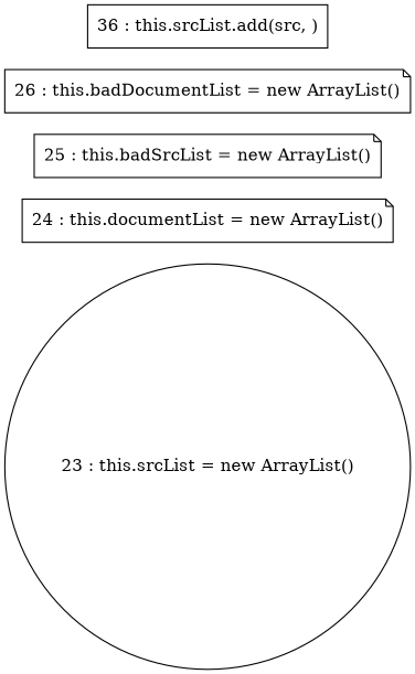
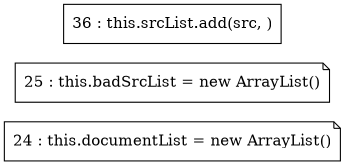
  digraph {
    rankdir=LR
    node [shape=note]
-   "23 : this.srcList = new ArrayList()" [shape=circle]
    "24 : this.documentList = new ArrayList()"
    "25 : this.badSrcList = new ArrayList()"
-   "26 : this.badDocumentList = new ArrayList()"
    "36 : this.srcList.add(src, )" [shape=box]
  }
